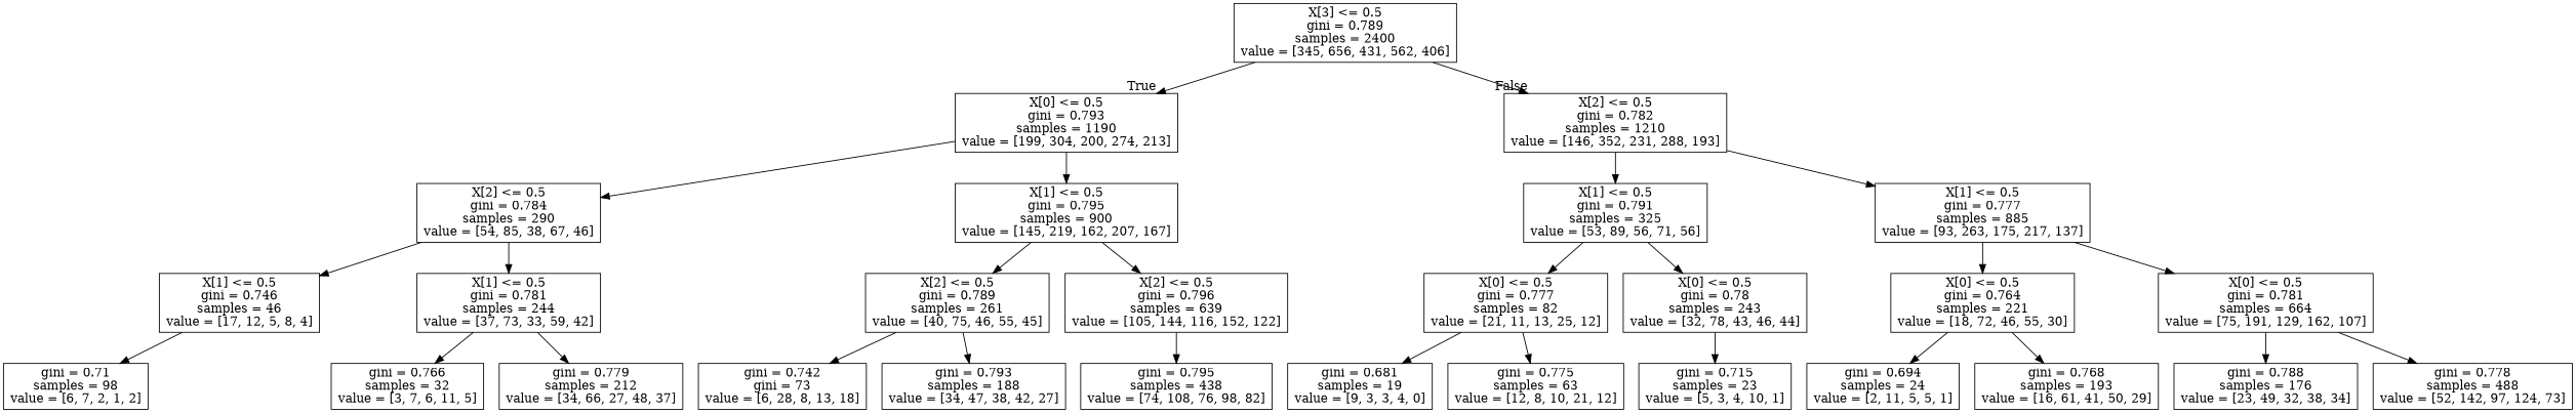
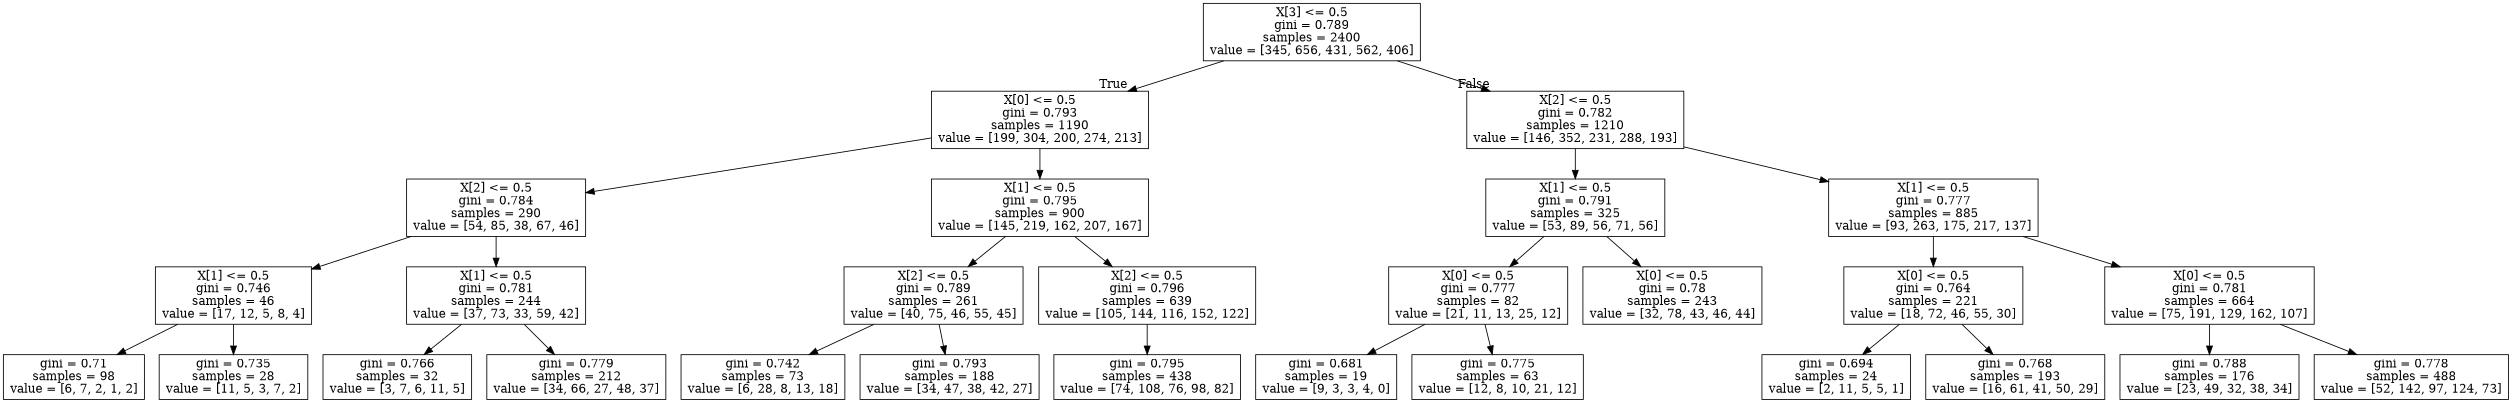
  digraph {
    node [shape=box]
    n1 [label="X[3] <= 0.5\ngini = 0.789\nsamples = 2400\nvalue = [345, 656, 431, 562, 406]"]
    n2 [label="X[0] <= 0.5\ngini = 0.793\nsamples = 1190\nvalue = [199, 304, 200, 274, 213]"]
    n3 [label="X[2] <= 0.5\ngini = 0.782\nsamples = 1210\nvalue = [146, 352, 231, 288, 193]"]
    n4 [label="X[2] <= 0.5\ngini = 0.784\nsamples = 290\nvalue = [54, 85, 38, 67, 46]"]
    n5 [label="X[1] <= 0.5\ngini = 0.795\nsamples = 900\nvalue = [145, 219, 162, 207, 167]"]
    n6 [label="X[1] <= 0.5\ngini = 0.791\nsamples = 325\nvalue = [53, 89, 56, 71, 56]"]
    n7 [label="X[1] <= 0.5\ngini = 0.777\nsamples = 885\nvalue = [93, 263, 175, 217, 137]"]
    n8 [label="X[1] <= 0.5\ngini = 0.746\nsamples = 46\nvalue = [17, 12, 5, 8, 4]"]
    n9 [label="X[1] <= 0.5\ngini = 0.781\nsamples = 244\nvalue = [37, 73, 33, 59, 42]"]
    n10 [label="X[2] <= 0.5\ngini = 0.789\nsamples = 261\nvalue = [40, 75, 46, 55, 45]"]
    n11 [label="X[2] <= 0.5\ngini = 0.796\nsamples = 639\nvalue = [105, 144, 116, 152, 122]"]
    n12 [label="gini = 0.71\nsamples = 98\nvalue = [6, 7, 2, 1, 2]"]
+   n13 [label="gini = 0.735\nsamples = 28\nvalue = [11, 5, 3, 7, 2]"]
    n14 [label="gini = 0.766\nsamples = 32\nvalue = [3, 7, 6, 11, 5]"]
    n15 [label="gini = 0.779\nsamples = 212\nvalue = [34, 66, 27, 48, 37]"]
-   n16 [label="gini = 0.742\ngini = 73\nvalue = [6, 28, 8, 13, 18]"]
+   n16 [label="gini = 0.742\nsamples = 73\nvalue = [6, 28, 8, 13, 18]"]
    n17 [label="gini = 0.793\nsamples = 188\nvalue = [34, 47, 38, 42, 27]"]
    n18 [label="gini = 0.795\nsamples = 438\nvalue = [74, 108, 76, 98, 82]"]
    n19 [label="X[0] <= 0.5\ngini = 0.777\nsamples = 82\nvalue = [21, 11, 13, 25, 12]"]
    n20 [label="X[0] <= 0.5\ngini = 0.78\nsamples = 243\nvalue = [32, 78, 43, 46, 44]"]
    n21 [label="X[0] <= 0.5\ngini = 0.764\nsamples = 221\nvalue = [18, 72, 46, 55, 30]"]
    n22 [label="X[0] <= 0.5\ngini = 0.781\nsamples = 664\nvalue = [75, 191, 129, 162, 107]"]
    n23 [label="gini = 0.681\nsamples = 19\nvalue = [9, 3, 3, 4, 0]"]
    n24 [label="gini = 0.775\nsamples = 63\nvalue = [12, 8, 10, 21, 12]"]
-   n25 [label="gini = 0.715\nsamples = 23\nvalue = [5, 3, 4, 10, 1]"]
    n26 [label="gini = 0.694\nsamples = 24\nvalue = [2, 11, 5, 5, 1]"]
    n27 [label="gini = 0.768\nsamples = 193\nvalue = [16, 61, 41, 50, 29]"]
    n28 [label="gini = 0.788\nsamples = 176\nvalue = [23, 49, 32, 38, 34]"]
    n29 [label="gini = 0.778\nsamples = 488\nvalue = [52, 142, 97, 124, 73]"]
    n1 -> n2 [headlabel=True labelangle=45 labeldistance=2.5]
    n1 -> n3 [headlabel=False labelangle=-45 labeldistance=2.5]
    n2 -> n4
    n2 -> n5
    n3 -> n6
    n3 -> n7
    n4 -> n8
    n4 -> n9
    n5 -> n10
    n5 -> n11
    n6 -> n19
    n6 -> n20
    n7 -> n21
    n7 -> n22
    n8 -> n12
+   n8 -> n13
    n9 -> n14
    n9 -> n15
    n10 -> n16
    n10 -> n17
    n11 -> n18
    n19 -> n23
    n19 -> n24
-   n20 -> n25
    n21 -> n26
    n21 -> n27
    n22 -> n28
    n22 -> n29
  }
